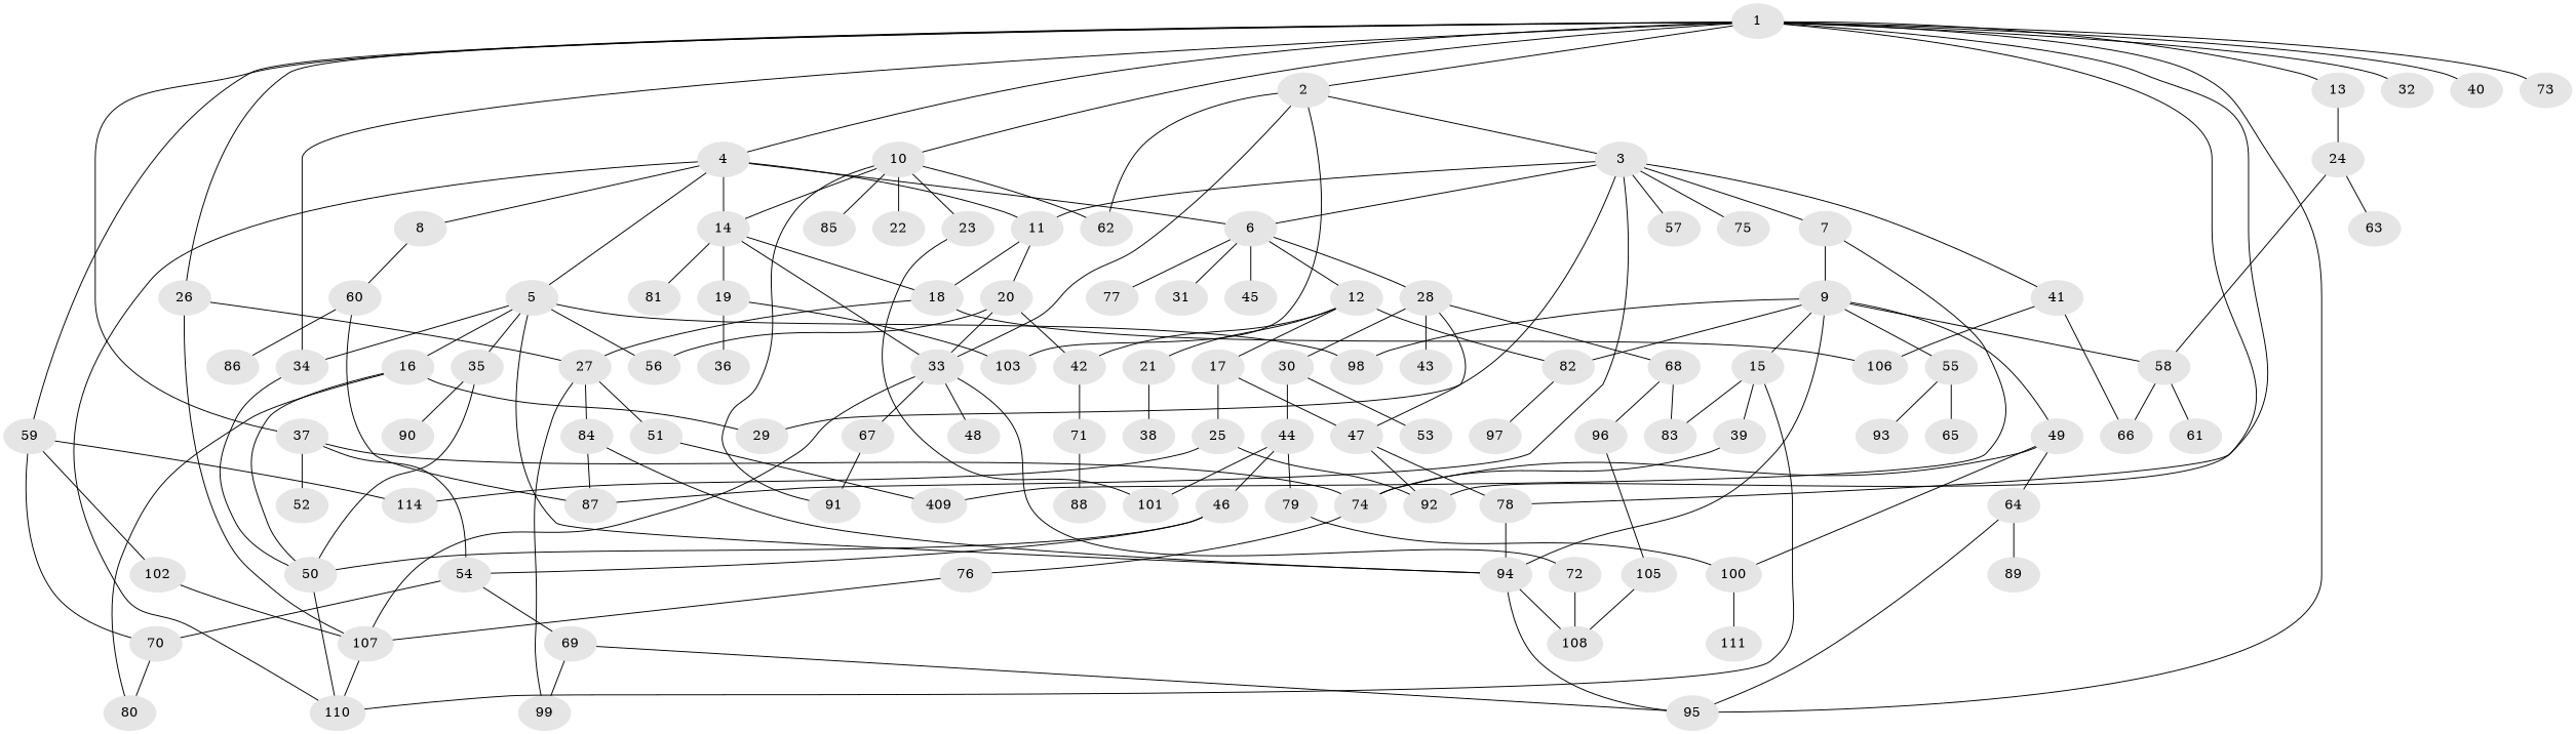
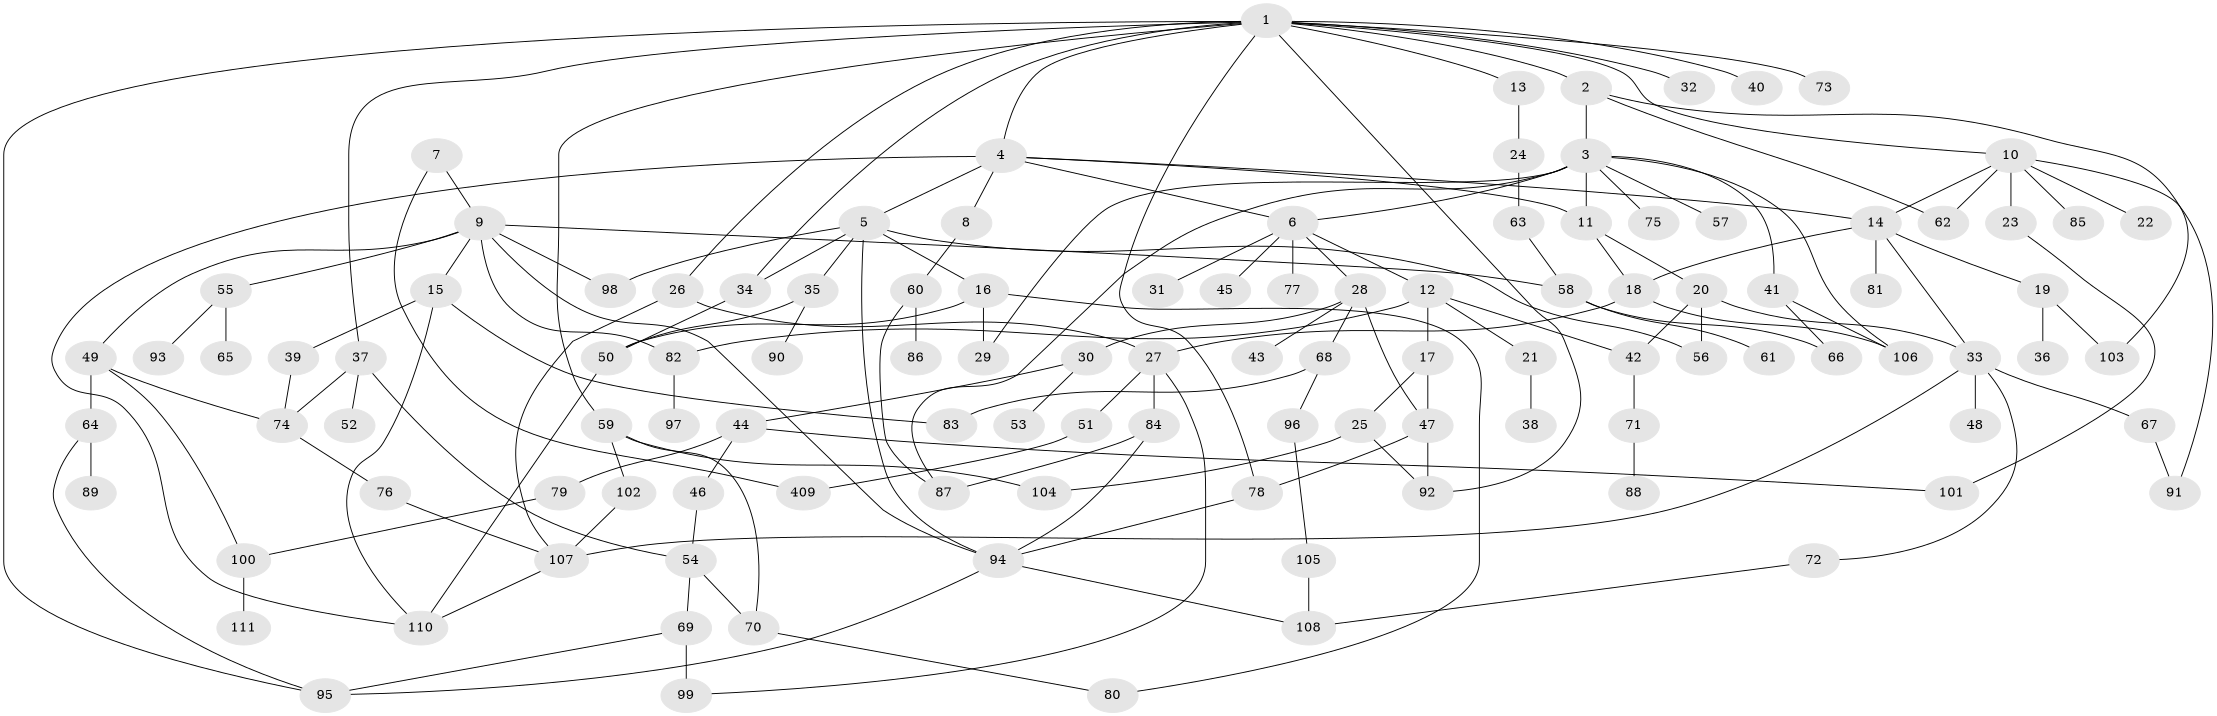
  graph {
    node [color=gray90 style=filled]
    1
    2
    4
    10
    13
    26
    32
    34
    37
    40
    59
    73
    78
    92
    95
    3
    33
    62
    103
    6
    11
    5
    8
    14
    110
    22
    23
    85
    91
    24
    27
    107
    50
    52
    54
    74
-   104 [label=114]
+   104
    70
    102
    94
    7
    29
    41
    57
    75
    87
    48
    72
    67
    12
    28
    31
    45
    77
    9
    n56 [label=409]
    18
    20
    106
    66
    16
    35
    56
    98
    60
    19
    81
    80
    90
    108
    82
    17
    21
    42
    47
    30
    43
    68
    15
    49
    55
    58
    86
    39
    83
    64
    100
    65
    93
    61
    97
    101
    25
    38
    71
    63
    36
    51
    84
    99
    44
    53
    96
    46
    79
    69
    76
    88
    89
    111
    105
    1 -- 2
    1 -- 4
    1 -- 10
    1 -- 13
    1 -- 26
    1 -- 32
    1 -- 34
    1 -- 37
    1 -- 40
    1 -- 59
    1 -- 73
    1 -- 78
    1 -- 92
    1 -- 95
    2 -- 3
-   2 -- 33
    2 -- 62
    2 -- 103
    4 -- 6
    4 -- 11
    4 -- 5
    4 -- 8
    4 -- 14
    4 -- 110
    10 -- 62
    10 -- 14
    10 -- 22
    10 -- 23
    10 -- 85
    10 -- 91
    13 -- 24
    26 -- 27
    26 -- 107
    34 -- 50
    37 -- 52
    37 -- 54
    37 -- 74
    59 -- 104
    59 -- 70
    59 -- 102
    78 -- 94
    3 -- 6
    3 -- 11
-   3 -- 7
+   3 -- 106
    3 -- 29
    3 -- 41
    3 -- 57
    3 -- 75
    3 -- 87
    33 -- 107
    33 -- 48
    33 -- 72
    33 -- 67
    6 -- 12
    6 -- 28
    6 -- 31
    6 -- 45
    6 -- 77
    11 -- 18
    11 -- 20
    5 -- 34
    5 -- 94
    5 -- 16
    5 -- 35
    5 -- 56
    5 -- 98
    8 -- 60
    14 -- 33
    14 -- 18
    14 -- 19
    14 -- 81
    23 -- 101
-   24 -- 58
+   63 -- 58
    24 -- 63
    27 -- 51
    27 -- 84
    27 -- 99
    107 -- 110
    50 -- 110
    54 -- 70
    54 -- 69
    74 -- 76
    70 -- 80
    102 -- 107
    94 -- 95
    94 -- 108
    7 -- 9
    7 -- n56
    41 -- 106
    41 -- 66
    72 -- 108
    67 -- 91
    12 -- 82
    12 -- 17
    12 -- 21
    12 -- 42
    28 -- 47
    28 -- 30
    28 -- 43
    28 -- 68
    9 -- 94
    9 -- 98
    9 -- 82
    9 -- 15
    9 -- 49
    9 -- 55
    9 -- 58
    18 -- 27
    18 -- 106
    20 -- 33
    20 -- 56
    20 -- 42
    16 -- 50
    16 -- 29
    16 -- 80
    35 -- 50
    35 -- 90
    60 -- 87
    60 -- 86
    19 -- 103
    19 -- 36
    82 -- 97
    17 -- 47
    17 -- 25
    21 -- 38
    42 -- 71
    47 -- 78
    47 -- 92
    30 -- 44
    30 -- 53
    68 -- 83
    68 -- 96
    15 -- 110
    15 -- 39
    15 -- 83
    49 -- 74
    49 -- 64
    49 -- 100
    55 -- 65
    55 -- 93
    58 -- 66
    58 -- 61
    39 -- 74
    64 -- 95
    64 -- 89
    100 -- 111
    25 -- 92
    25 -- 104
    71 -- 88
    51 -- n56
    84 -- 94
    84 -- 87
    44 -- 101
    44 -- 46
    44 -- 79
    96 -- 105
-   46 -- 50
    46 -- 54
    79 -- 100
    69 -- 95
    69 -- 99
    76 -- 107
    105 -- 108
  }
